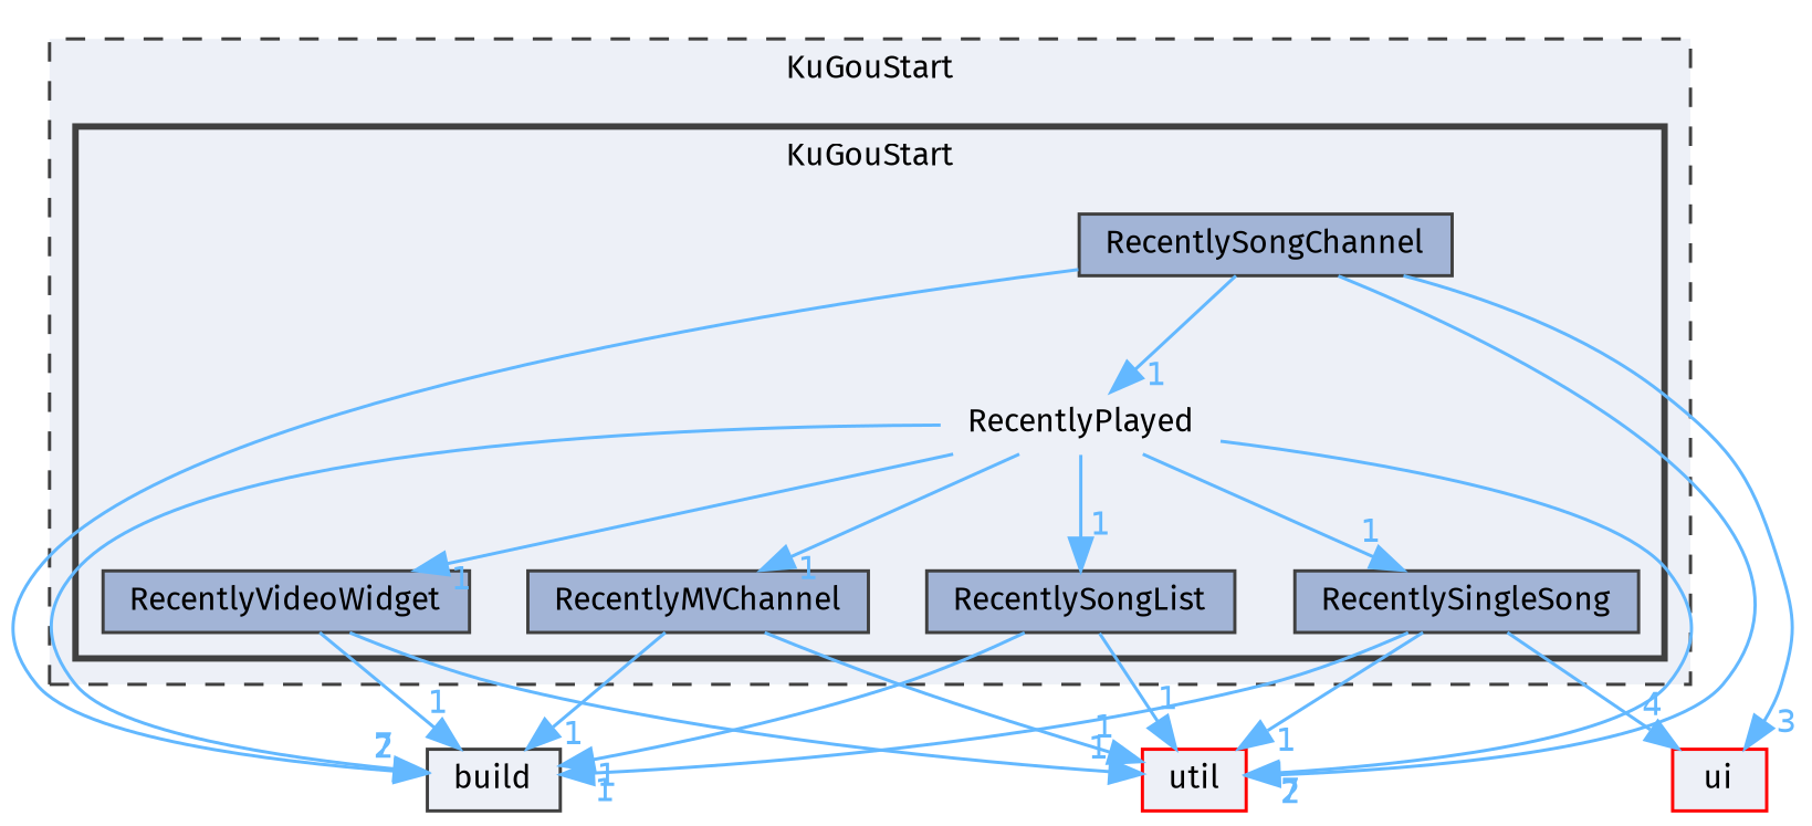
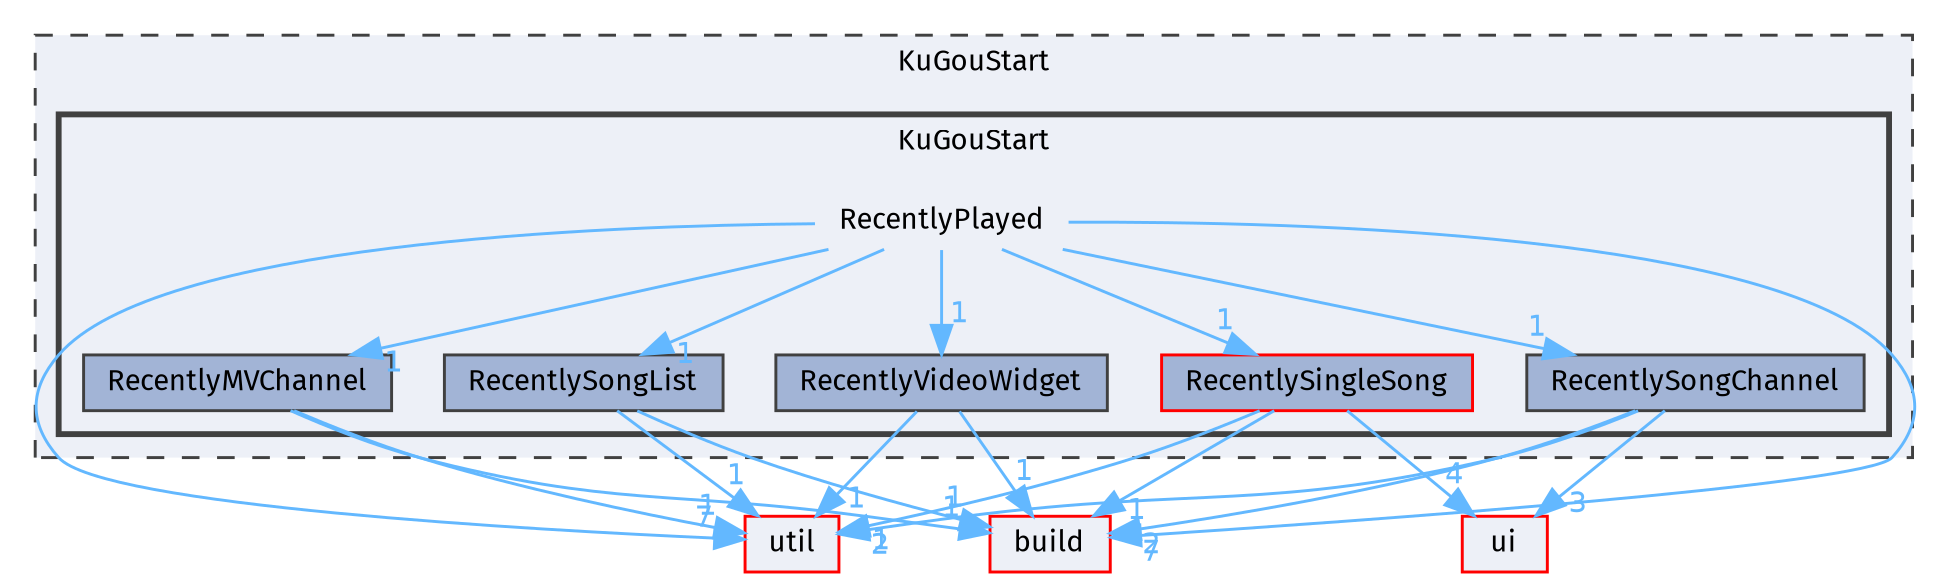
  digraph {
    compound=true
    fontname="Fira Sans"
    node [fontname="Fira Sans" fontsize=10 shape=box color=grey25 fillcolor="#a2b4d6" style=filled]
    edge [color=steelblue1 fontcolor=steelblue1 fontname="Fira Sans" fontsize=10 headlabel=1 labeldistance=1.5 labelfontname=Helvetica labelfontsize=10]
    n1 [height=0.2 label=RecentlyPlayed shape=plaintext width=0.4 color="" fillcolor="" style=""]
    n2 [height=0.2 label=RecentlyMVChannel width=0.4]
-   n3 [height=0.2 label=RecentlySingleSong width=0.4]
+   n3 [color=red height=0.2 label=RecentlySingleSong width=0.4]
    n4 [height=0.2 label=RecentlySongChannel width=0.4]
    n5 [height=0.2 label=RecentlySongList width=0.4]
    n6 [height=0.2 label=RecentlyVideoWidget width=0.4]
    n7 [color=red fillcolor="#edf0f7" height=0.2 label=util width=0.4]
-   n8 [fillcolor="#edf0f7" height=0.2 label=build width=0.4]
+   n8 [color=red fillcolor="#edf0f7" height=0.2 label=build width=0.4]
    n9 [color=red fillcolor="#edf0f7" height=0.2 label=ui width=0.4]
    subgraph cluster_1 {
      bgcolor="#edf0f7"
      fontsize=10
      label=KuGouStart
      pencolor=grey25
      style="filled,dashed"
      subgraph cluster_2 {
        bgcolor="#edf0f7"
        fontsize=10
        pencolor=grey25
        style="filled,bold"
        n1
        n2
        n3
        n4
        n5
        n6
      }
    }
    n1 -> n2
    n1 -> n3
-   n4 -> n1
+   n1 -> n4
    n1 -> n5
    n1 -> n6
    n1 -> n7 [headlabel=7]
    n1 -> n8 [headlabel=7]
    n2 -> n7
    n2 -> n8
    n3 -> n7
    n3 -> n8
    n3 -> n9 [headlabel=4]
    n4 -> n7 [headlabel=2]
    n4 -> n8 [headlabel=2]
    n4 -> n9 [headlabel=3]
    n5 -> n7
    n5 -> n8
    n6 -> n7
    n6 -> n8
  }
